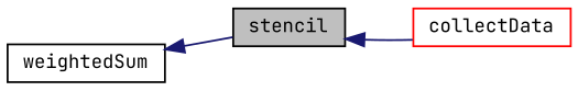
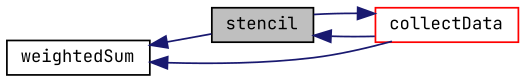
  digraph {
    fontname="JetBrains Mono"
    rankdir=LR
    node [color=black fontname="JetBrains Mono" fontsize=10 shape=record]
    edge [color=midnightblue dir=back fontname="JetBrains Mono" fontsize=10 labelfontname=FreeSans labelfontsize=10 style=solid]
    n1 [fillcolor=grey75 fontcolor=black height=0.2 label=stencil style=filled width=0.4]
    n2 [color=red height=0.2 label=collectData width=0.4]
    n3 [height=0.2 label=weightedSum width=0.4]
    n1 -> n2
+   n2 -> n1
    n3 -> n1
+   n3 -> n2
  }
